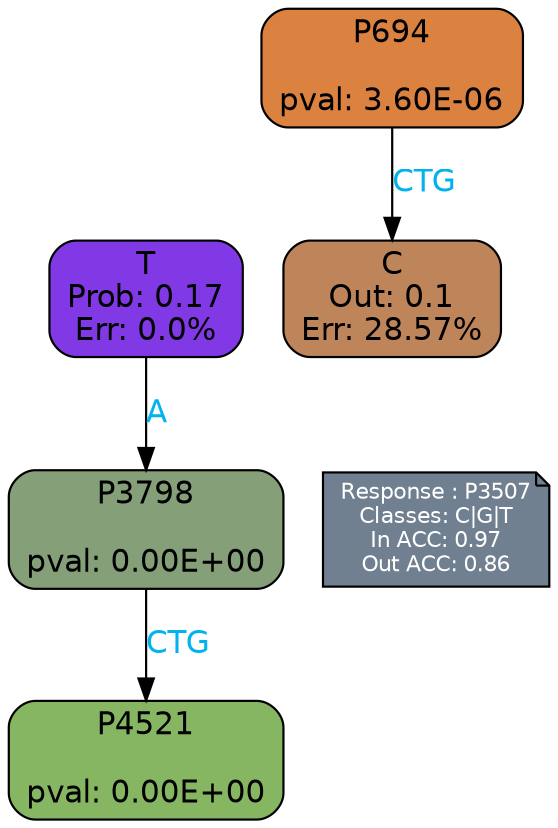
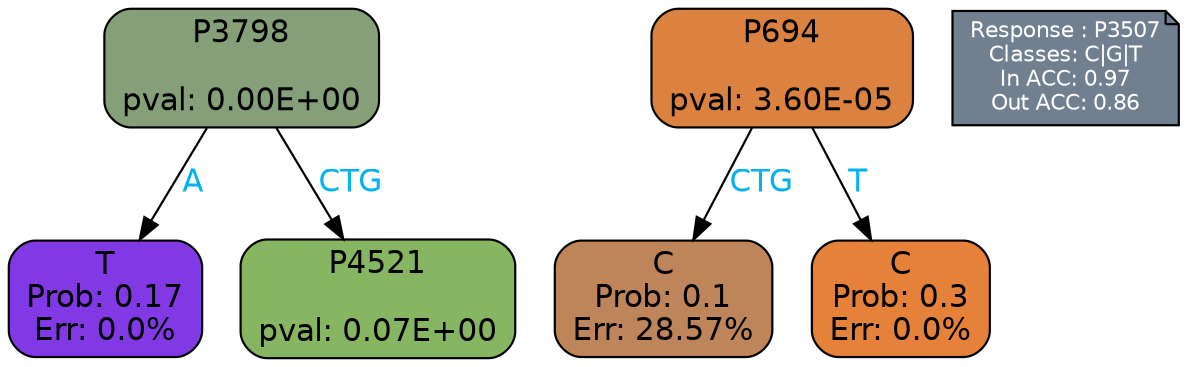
  digraph {
    ranksep=equally
    splines=polylines
    node [color=black fontname=helvetica shape=box style="filled, rounded"]
    edge [fontcolor=deepskyblue2 fontname=helvetica]
    n1 [fillcolor="#8139e5" label="T\nProb: 0.17\nErr: 0.0%"]
-   n2 [fillcolor="#be855b" label="C\nOut: 0.1\nErr: 28.57%"]
+   n2 [fillcolor="#be855b" label="C\nProb: 0.1\nErr: 28.57%"]
+   n3 [fillcolor="#e58139" label="C\nProb: 0.3\nErr: 0.0%"]
    n4 [align=left fillcolor=slategray fontcolor=white fontsize=10 label="Response : P3507\nClasses: C|G|T\nIn ACC: 0.97\nOut ACC: 0.86\n" shape=note style=filled]
    n5 [fillcolor="#85a078" label="P3798\n\npval: 0.00E+00"]
-   n6 [fillcolor="#86b662" label="P4521\n\npval: 0.00E+00"]
-   n7 [fillcolor="#db8241" label="P694\n\npval: 3.60E-06"]
+   n6 [fillcolor="#86b662" label="P4521\n\npval: 0.07E+00"]
+   n7 [fillcolor="#db8241" label="P694\n\npval: 3.60E-05"]
    subgraph sub_1 {
      rank=same
      n1
      n2
+     n3
    }
    subgraph sub_2 {
      rank=same
      n4
      n5
    }
-   n1 -> n5 [label=A]
+   n5 -> n1 [label=A]
    n5 -> n6 [label=CTG]
    n7 -> n2 [label=CTG]
+   n7 -> n3 [label=T]
  }
